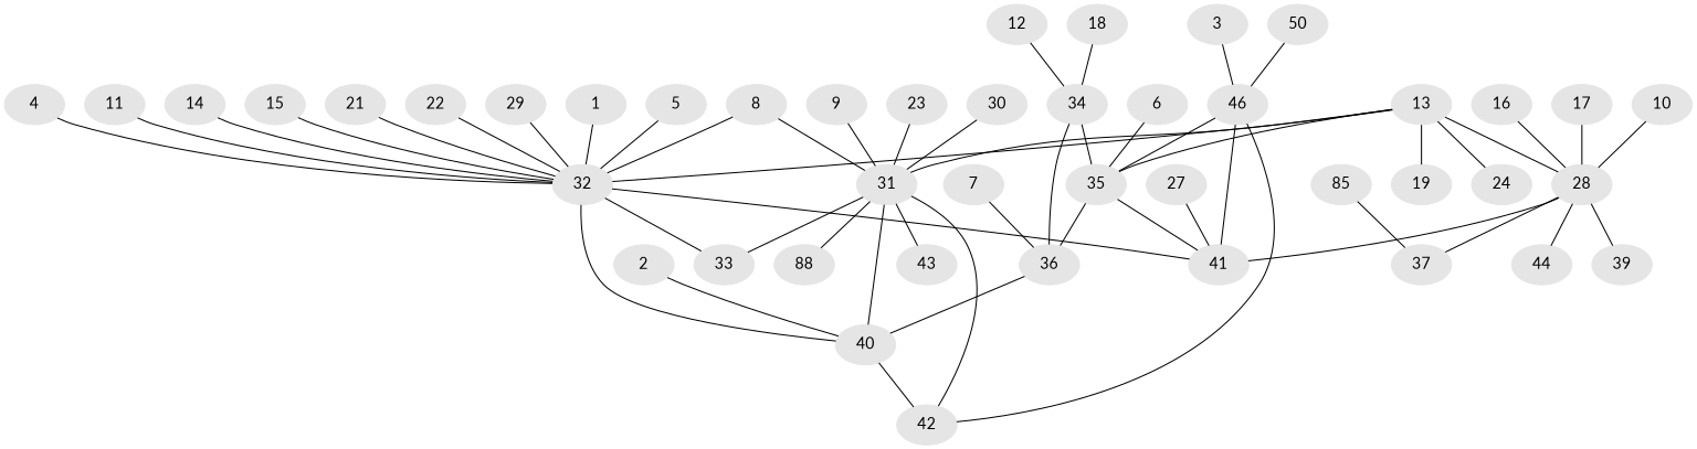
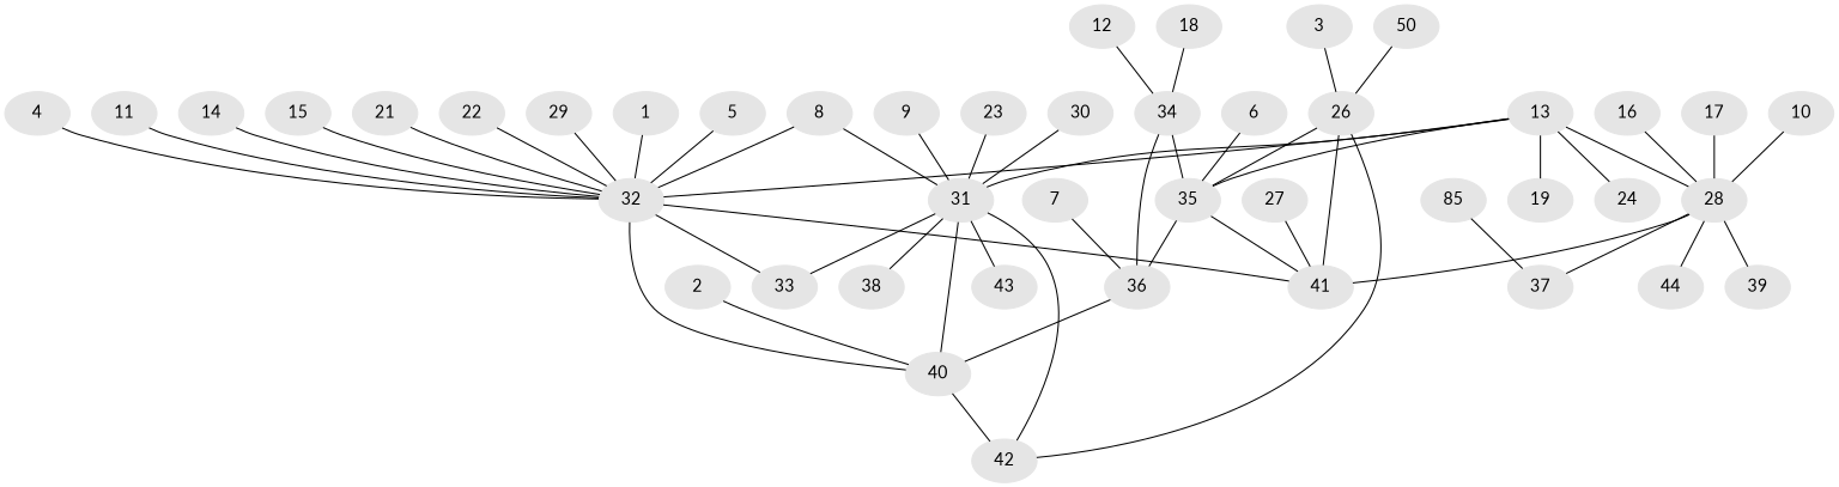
  graph {
    fontname=Lato
    node [color=gray90 fontname=Lato style=filled]
    edge [fontname=Lato weight=1.0]
    1
    32
    33
    40
    41
    2
    42
    3
-   26 [label=46]
+   26
    35
    4
    5
    6
    36
    7
    8
    31
-   38 [label=88]
+   38
    43
    9
    10
    28
    37
    39
    44
    11
    12
    34
    13
    19
    24
    14
    15
    16
    17
    18
    n37 [label=50]
    21
    22
    23
    n41 [label=85]
    27
    29
    30
    1 -- 32
    32 -- 33 [weight=2.0]
    32 -- 40
    32 -- 41
    40 -- 42 [weight=2.0]
    2 -- 40
    3 -- 26
    26 -- 41 [weight=3.0]
    26 -- 42
    26 -- 35
    35 -- 41
    35 -- 36 [weight=2.0]
    4 -- 32
    5 -- 32
    6 -- 35
    36 -- 40
    7 -- 36
    8 -- 32
    8 -- 31
    31 -- 33
    31 -- 40 [weight=2.0]
    31 -- 42
    31 -- 38
    31 -- 43
    9 -- 31
    10 -- 28
    28 -- 41
    28 -- 37
    28 -- 39
    28 -- 44
    11 -- 32
    12 -- 34
    34 -- 35
    34 -- 36 [weight=2.0]
    13 -- 32
    13 -- 35
    13 -- 31 [weight=2.0]
    13 -- 28 [weight=3.0]
    13 -- 19
    13 -- 24
    14 -- 32
    15 -- 32
    16 -- 28
    17 -- 28
    18 -- 34
    n37 -- 26
    21 -- 32
    22 -- 32
    23 -- 31
    n41 -- 37
    27 -- 41
    29 -- 32
    30 -- 31
  }
